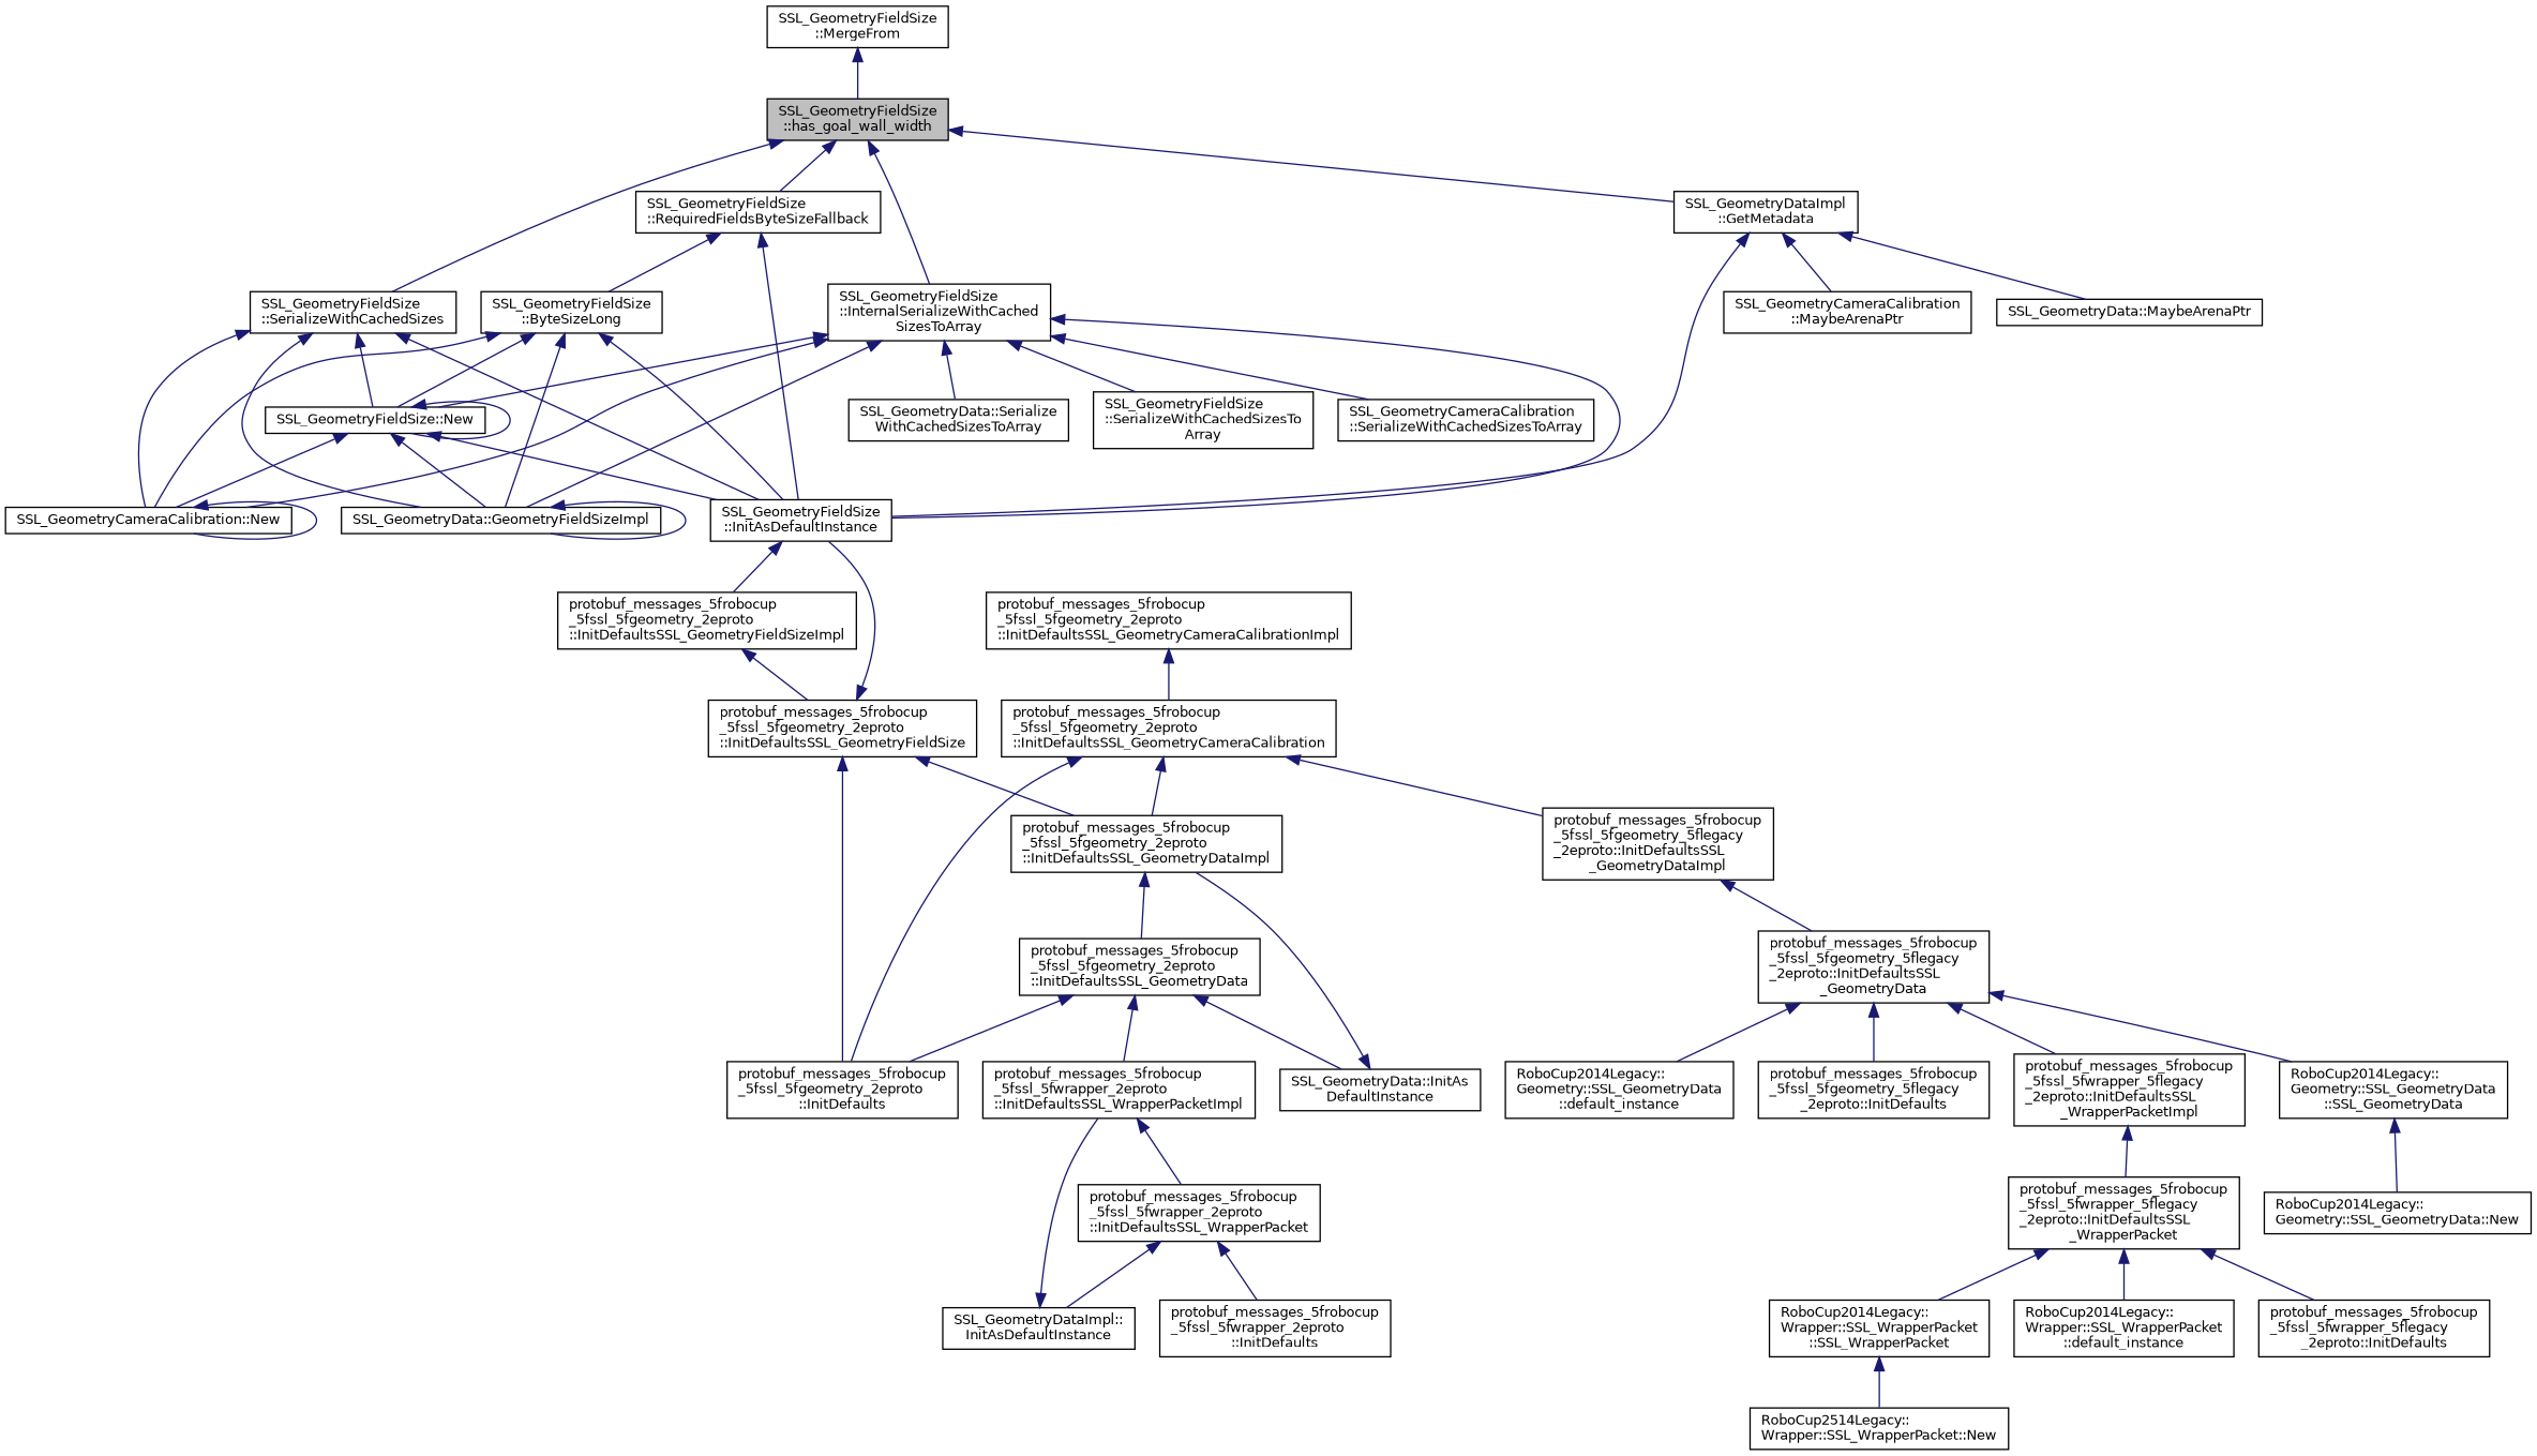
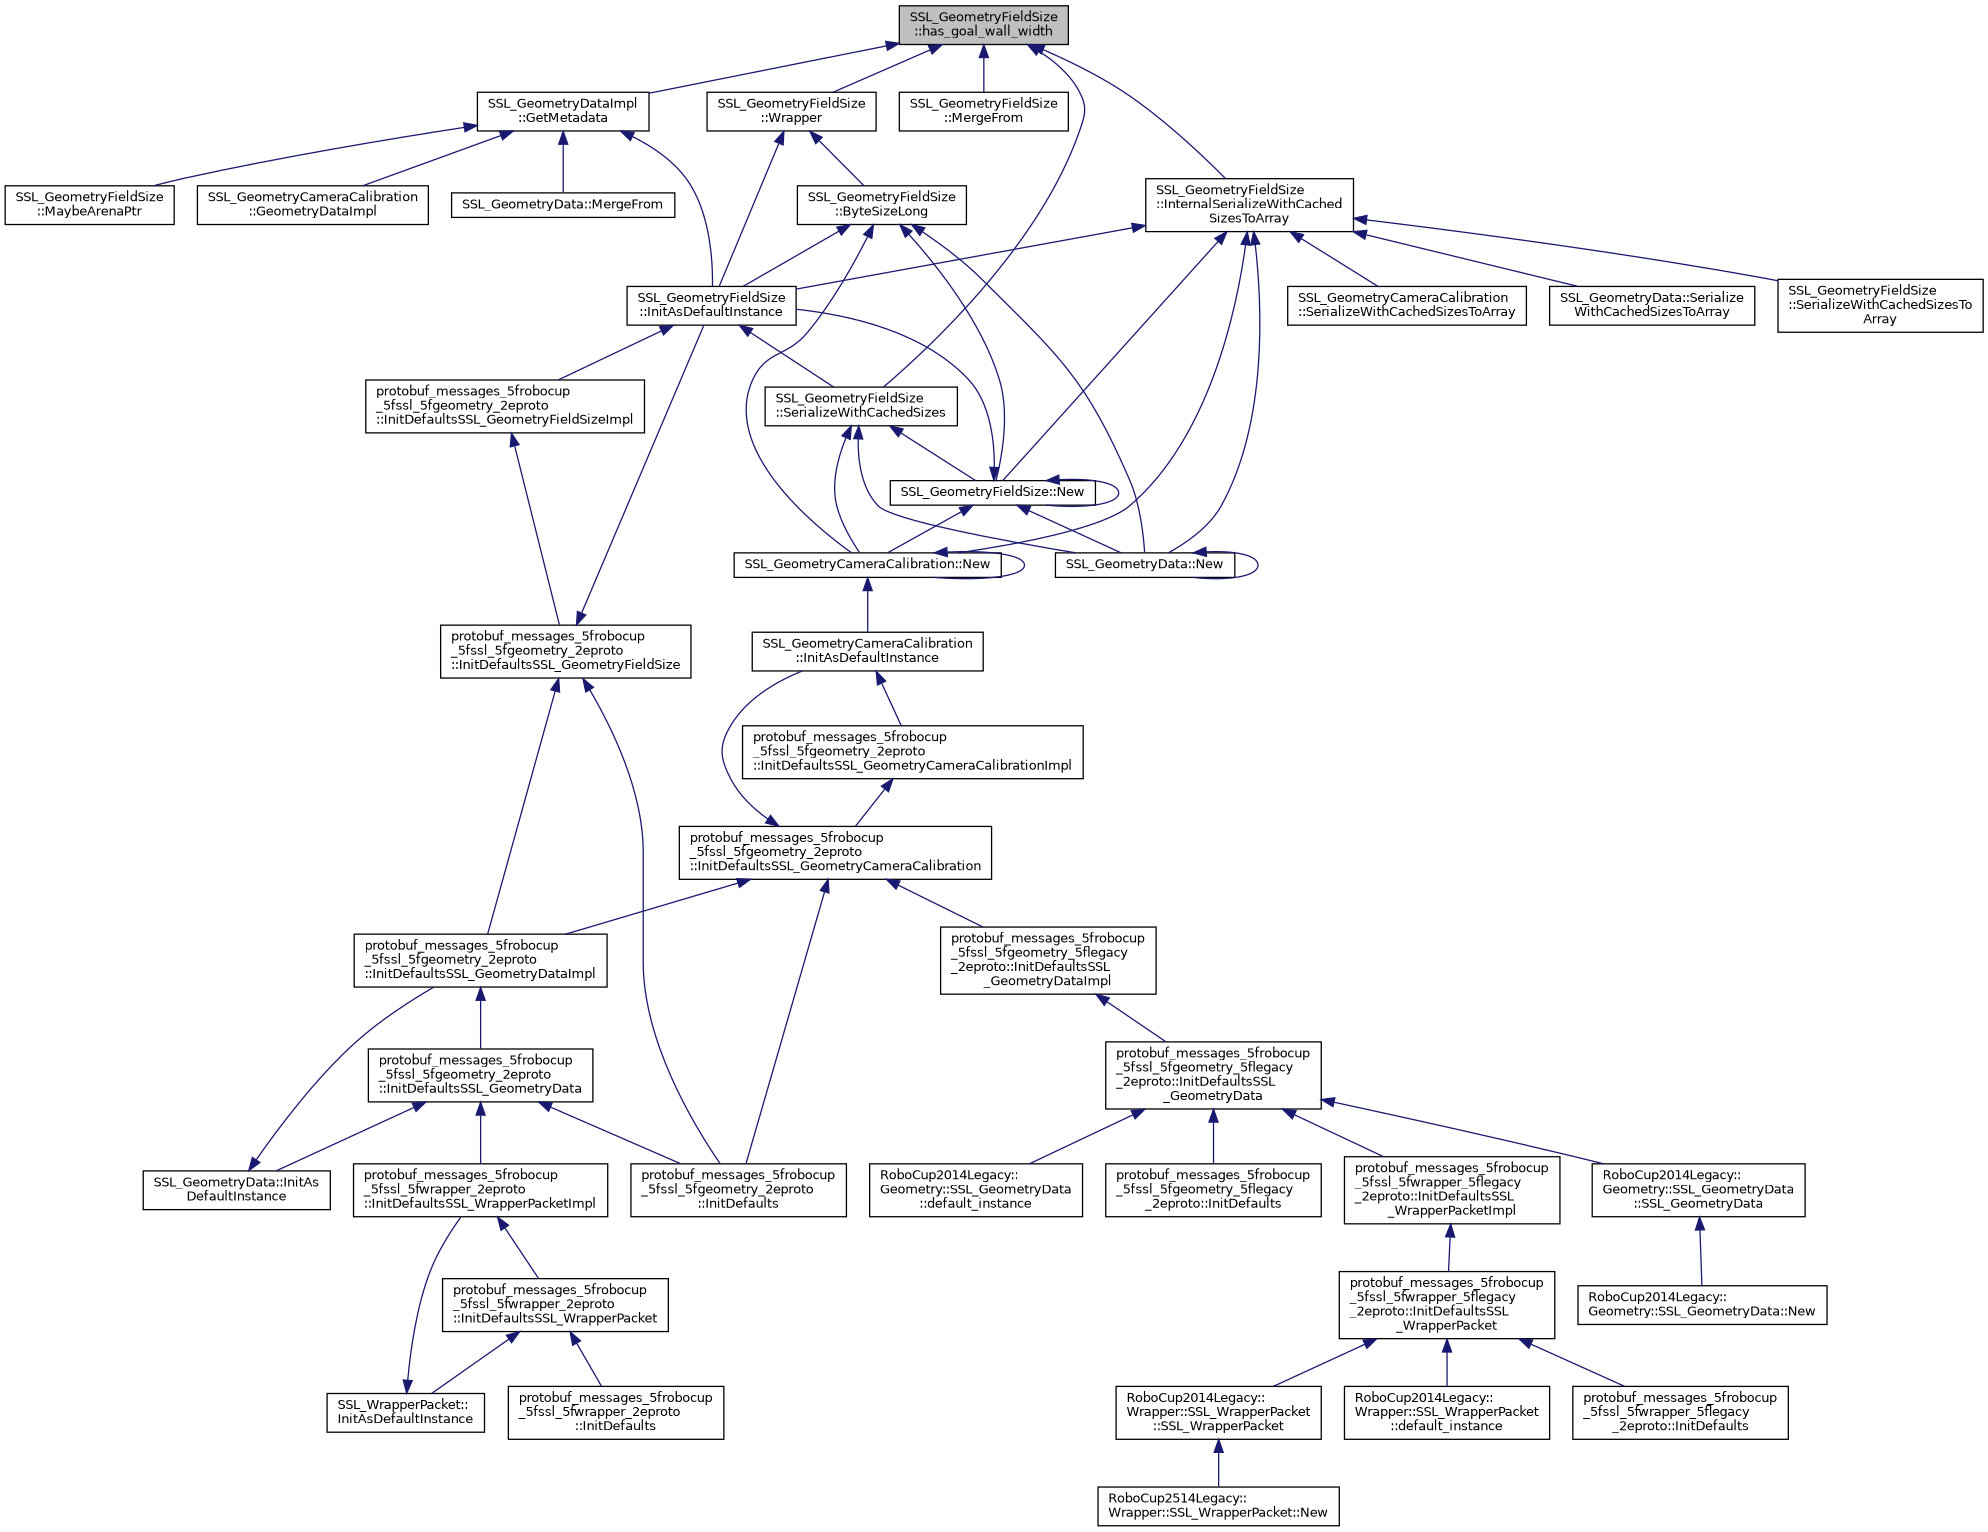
  digraph {
    rankdir=TB
    node [color=black fillcolor=white fontname=Helvetica fontsize=10 shape=record style=filled]
    edge [color=midnightblue dir=back fontname=Helvetica fontsize=10 labelfontname=Helvetica labelfontsize=10 style=solid]
    n1 [fillcolor=grey75 fontcolor=black height=0.2 label="SSL_GeometryFieldSize\l::has_goal_wall_width" width=0.4]
    n2 [height=0.2 label="SSL_GeometryDataImpl\l::GetMetadata" width=0.4]
    n3 [height=0.2 label="SSL_GeometryFieldSize\l::InternalSerializeWithCached\lSizesToArray" width=0.4]
    n4 [height=0.2 label="SSL_GeometryFieldSize\l::MergeFrom" width=0.4]
-   n5 [height=0.2 label="SSL_GeometryFieldSize\l::RequiredFieldsByteSizeFallback" width=0.4]
+   n5 [height=0.2 label="SSL_GeometryFieldSize\l::Wrapper" width=0.4]
    n6 [height=0.2 label="SSL_GeometryFieldSize\l::SerializeWithCachedSizes" width=0.4]
    n7 [height=0.2 label="SSL_GeometryFieldSize\l::InitAsDefaultInstance" width=0.4]
-   n9 [height=0.2 label="SSL_GeometryCameraCalibration\l::MaybeArenaPtr" width=0.4]
-   n10 [height=0.2 label="SSL_GeometryData::MaybeArenaPtr" width=0.4]
+   n8 [height=0.2 label="SSL_GeometryFieldSize\l::MaybeArenaPtr" width=0.4]
+   n9 [height=0.2 label="SSL_GeometryCameraCalibration\l::GeometryDataImpl" width=0.4]
+   n10 [height=0.2 label="SSL_GeometryData::MergeFrom" width=0.4]
    n11 [height=0.2 label="SSL_GeometryFieldSize::New" width=0.4]
    n12 [height=0.2 label="SSL_GeometryCameraCalibration::New" width=0.4]
-   n13 [height=0.2 label="SSL_GeometryData::GeometryFieldSizeImpl" width=0.4]
+   n13 [height=0.2 label="SSL_GeometryData::New" width=0.4]
    n14 [height=0.2 label="SSL_GeometryFieldSize\l::SerializeWithCachedSizesTo\lArray" width=0.4]
    n15 [height=0.2 label="SSL_GeometryCameraCalibration\l::SerializeWithCachedSizesToArray" width=0.4]
    n16 [height=0.2 label="SSL_GeometryData::Serialize\lWithCachedSizesToArray" width=0.4]
    n17 [height=0.2 label="SSL_GeometryFieldSize\l::ByteSizeLong" width=0.4]
    n18 [height=0.2 label="protobuf_messages_5frobocup\l_5fssl_5fgeometry_2eproto\l::InitDefaultsSSL_GeometryFieldSizeImpl" width=0.4]
    n19 [height=0.2 label="protobuf_messages_5frobocup\l_5fssl_5fgeometry_2eproto\l::InitDefaultsSSL_GeometryFieldSize" width=0.4]
    n20 [height=0.2 label="protobuf_messages_5frobocup\l_5fssl_5fgeometry_2eproto\l::InitDefaultsSSL_GeometryDataImpl" width=0.4]
    n21 [height=0.2 label="protobuf_messages_5frobocup\l_5fssl_5fgeometry_2eproto\l::InitDefaults" width=0.4]
    n22 [height=0.2 label="protobuf_messages_5frobocup\l_5fssl_5fgeometry_2eproto\l::InitDefaultsSSL_GeometryData" width=0.4]
    n23 [height=0.2 label="SSL_GeometryData::InitAs\lDefaultInstance" width=0.4]
    n24 [height=0.2 label="protobuf_messages_5frobocup\l_5fssl_5fwrapper_2eproto\l::InitDefaultsSSL_WrapperPacketImpl" width=0.4]
    n25 [height=0.2 label="protobuf_messages_5frobocup\l_5fssl_5fwrapper_2eproto\l::InitDefaultsSSL_WrapperPacket" width=0.4]
-   n26 [height=0.2 label="SSL_GeometryDataImpl::\lInitAsDefaultInstance" width=0.4]
+   n26 [height=0.2 label="SSL_WrapperPacket::\lInitAsDefaultInstance" width=0.4]
    n27 [height=0.2 label="protobuf_messages_5frobocup\l_5fssl_5fwrapper_2eproto\l::InitDefaults" width=0.4]
+   n28 [height=0.2 label="SSL_GeometryCameraCalibration\l::InitAsDefaultInstance" width=0.4]
    n29 [height=0.2 label="protobuf_messages_5frobocup\l_5fssl_5fgeometry_2eproto\l::InitDefaultsSSL_GeometryCameraCalibrationImpl" width=0.4]
    n30 [height=0.2 label="protobuf_messages_5frobocup\l_5fssl_5fgeometry_2eproto\l::InitDefaultsSSL_GeometryCameraCalibration" width=0.4]
    n31 [height=0.2 label="protobuf_messages_5frobocup\l_5fssl_5fgeometry_5flegacy\l_2eproto::InitDefaultsSSL\l_GeometryDataImpl" width=0.4]
    n32 [height=0.2 label="protobuf_messages_5frobocup\l_5fssl_5fgeometry_5flegacy\l_2eproto::InitDefaultsSSL\l_GeometryData" width=0.4]
    n33 [height=0.2 label="RoboCup2014Legacy::\lGeometry::SSL_GeometryData\l::SSL_GeometryData" width=0.4]
    n34 [height=0.2 label="RoboCup2014Legacy::\lGeometry::SSL_GeometryData\l::default_instance" width=0.4]
    n35 [height=0.2 label="protobuf_messages_5frobocup\l_5fssl_5fgeometry_5flegacy\l_2eproto::InitDefaults" width=0.4]
    n36 [height=0.2 label="protobuf_messages_5frobocup\l_5fssl_5fwrapper_5flegacy\l_2eproto::InitDefaultsSSL\l_WrapperPacketImpl" width=0.4]
    n37 [height=0.2 label="RoboCup2014Legacy::\lGeometry::SSL_GeometryData::New" width=0.4]
    n38 [height=0.2 label="protobuf_messages_5frobocup\l_5fssl_5fwrapper_5flegacy\l_2eproto::InitDefaultsSSL\l_WrapperPacket" width=0.4]
    n39 [height=0.2 label="RoboCup2014Legacy::\lWrapper::SSL_WrapperPacket\l::SSL_WrapperPacket" width=0.4]
    n40 [height=0.2 label="RoboCup2014Legacy::\lWrapper::SSL_WrapperPacket\l::default_instance" width=0.4]
    n41 [height=0.2 label="protobuf_messages_5frobocup\l_5fssl_5fwrapper_5flegacy\l_2eproto::InitDefaults" width=0.4]
    n42 [height=0.2 label="RoboCup2514Legacy::\lWrapper::SSL_WrapperPacket::New" width=0.4]
    n1 -> n2
    n1 -> n3
-   n4 -> n1
+   n1 -> n4
    n1 -> n5
    n1 -> n6
    n2 -> n7
+   n2 -> n8
    n2 -> n9
    n2 -> n10
    n3 -> n7
    n3 -> n11
    n3 -> n12
    n3 -> n13
    n3 -> n14
    n3 -> n15
    n3 -> n16
    n5 -> n7
    n5 -> n17
-   n6 -> n7
+   n7 -> n6
    n6 -> n11
    n6 -> n12
    n6 -> n13
    n7 -> n18
    n11 -> n7
    n11 -> n11
    n11 -> n12
    n11 -> n13
    n12 -> n12
+   n12 -> n28
    n13 -> n13
    n17 -> n7
    n17 -> n11
    n17 -> n12
    n17 -> n13
    n18 -> n19
    n19 -> n7
    n19 -> n20
    n19 -> n21
    n20 -> n22
    n22 -> n21
    n22 -> n23
    n22 -> n24
    n23 -> n20
    n24 -> n25
    n25 -> n26
    n25 -> n27
    n26 -> n24
+   n28 -> n29
    n29 -> n30
    n30 -> n20
    n30 -> n21
+   n30 -> n28
    n30 -> n31
    n31 -> n32
    n32 -> n33
    n32 -> n34
    n32 -> n35
    n32 -> n36
    n33 -> n37
    n36 -> n38
    n38 -> n39
    n38 -> n40
    n38 -> n41
    n39 -> n42
  }
